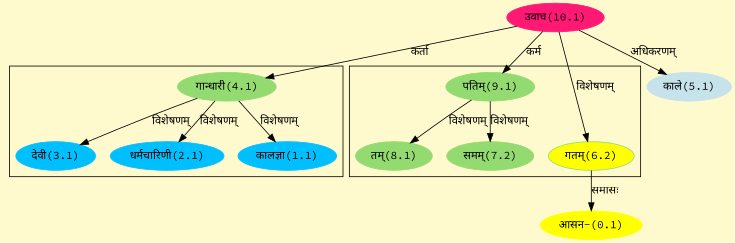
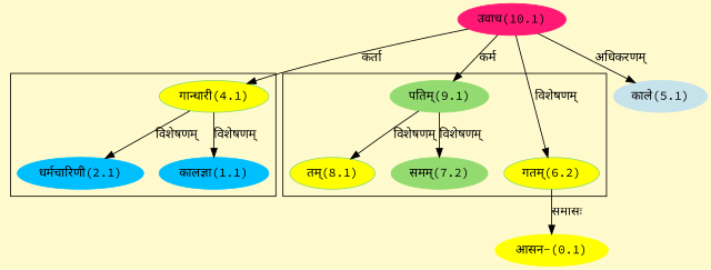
  digraph {
    bgcolor=lemonchiffon1
    compound=true
    fontname="Source Code Pro"
    rankdir=BT
    node [color="#93DB70" fontname="Source Code Pro" style=filled]
    edge [dir=back fontname="Source Code Pro"]
    n1 [color="#00BFFF" label="कालज्ञा(1.1)"]
-   n2 [label="गान्धारी(4.1)"]
+   n2 [label="गान्धारी(4.1)" fillcolor="#FFFF00"]
    n3 [color="#00BFFF" label="धर्मचारिणी(2.1)"]
-   n4 [color="#00BFFF" label="देवी(3.1)"]
    n5 [fillcolor="#FFFF00" label="गतम्(6.2)"]
    n6 [label="पतिम्(9.1)"]
    n7 [label="समम्(7.2)"]
-   n8 [label="तम्(8.1)"]
+   n8 [label="तम्(8.1)" fillcolor="#FFFF00"]
    n9 [color="#FF1975" label="उवाच(10.1)"]
    n10 [color="#C6E2EB" label="काले(5.1)"]
    n11 [color="#FFFF00" label="आसन-(0.1)"]
    subgraph cluster_1 {
      n1
      n2
      n3
-     n4
    }
    subgraph cluster_2 {
      n5
      n6
      n7
      n8
    }
    n1 -> n2 [label="विशेषणम्"]
    n2 -> n9 [label="कर्ता"]
    n3 -> n2 [label="विशेषणम्"]
-   n4 -> n2 [label="विशेषणम्"]
    n5 -> n9 [label="विशेषणम्"]
    n6 -> n9 [label="कर्म"]
    n7 -> n6 [label="विशेषणम्"]
    n8 -> n6 [label="विशेषणम्"]
    n10 -> n9 [label="अधिकरणम्"]
    n11 -> n5 [label="समासः"]
  }
